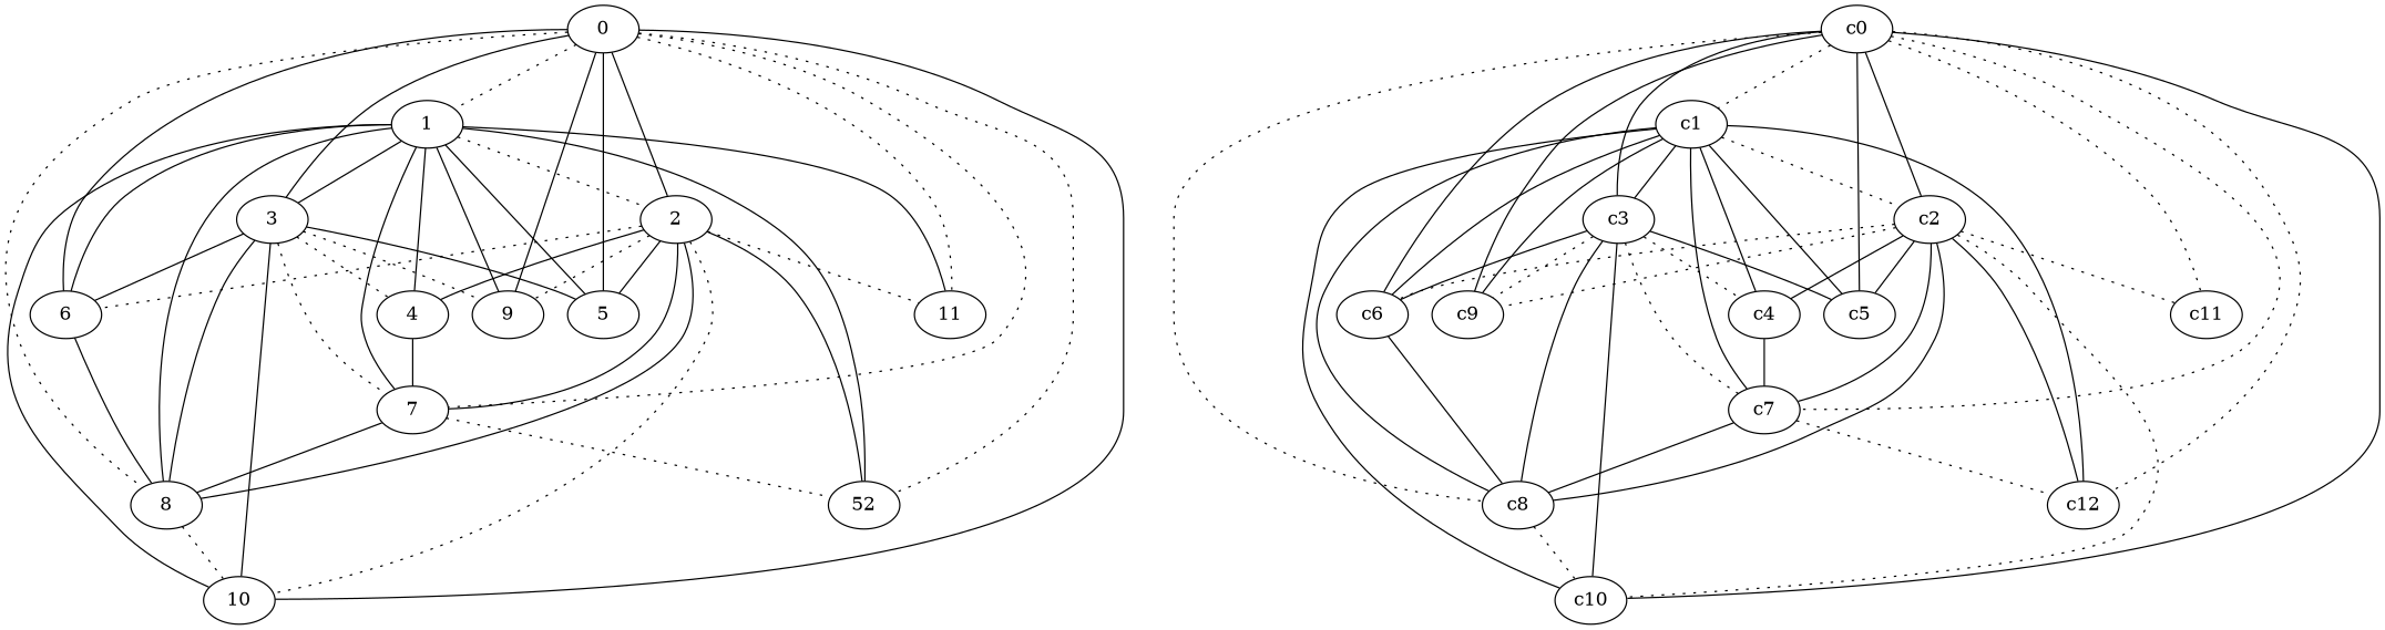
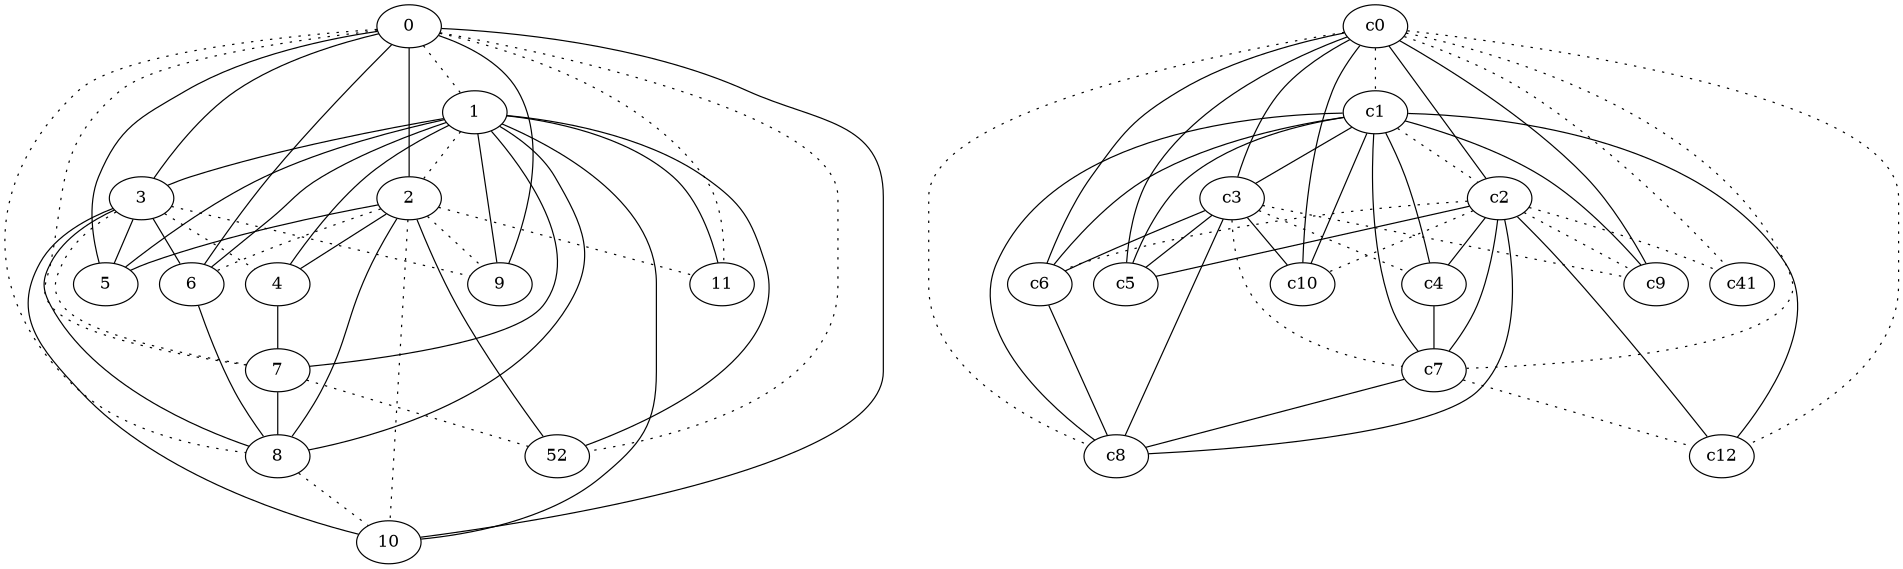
  graph {
    n1 [label=0]
    n2 [label=1]
    n3 [label=2]
    n4 [label=3]
    n5 [label=5]
    n6 [label=6]
    n7 [label=7]
    n8 [label=8]
    n9 [label=9]
    n10 [label=10]
    n11 [label=11]
    n12 [label=52]
    n13 [label=4]
    c0
    c1
    c2
    c3
    c5
    c6
    c7
    c8
    c9
    c10
-   c11
+   c11 [label=c41]
    c12
    c4
    n1 -- n2 [style=dotted]
    n1 -- n3
    n1 -- n4
    n1 -- n5
    n1 -- n6
    n1 -- n7 [style=dotted]
    n1 -- n8 [style=dotted]
    n1 -- n9
    n1 -- n10
    n1 -- n11 [style=dotted]
    n1 -- n12 [style=dotted]
    n2 -- n3 [style=dotted]
    n2 -- n4
    n2 -- n5
    n2 -- n6
    n2 -- n7
    n2 -- n8
    n2 -- n9
    n2 -- n10
    n2 -- n11
    n2 -- n12
    n2 -- n13
    n3 -- n5
    n3 -- n6 [style=dotted]
-   n3 -- n7
    n3 -- n8
    n3 -- n9 [style=dotted]
    n3 -- n10 [style=dotted]
    n3 -- n11 [style=dotted]
    n3 -- n12
    n3 -- n13
    n4 -- n5
    n4 -- n6
    n4 -- n7 [style=dotted]
    n4 -- n8
    n4 -- n9 [style=dotted]
    n4 -- n10
    n4 -- n13 [style=dotted]
    n6 -- n8
    n7 -- n8
    n7 -- n12 [style=dotted]
    n8 -- n10 [style=dotted]
    n13 -- n7
    c0 -- c1 [style=dotted]
    c0 -- c2
    c0 -- c3
    c0 -- c5
    c0 -- c6
    c0 -- c7 [style=dotted]
    c0 -- c8 [style=dotted]
    c0 -- c9
    c0 -- c10
    c0 -- c11 [style=dotted]
    c0 -- c12 [style=dotted]
    c1 -- c2 [style=dotted]
    c1 -- c3
    c1 -- c5
    c1 -- c6
    c1 -- c7
    c1 -- c8
    c1 -- c9
    c1 -- c10
    c1 -- c12
    c1 -- c4
    c2 -- c5
    c2 -- c6 [style=dotted]
    c2 -- c7
    c2 -- c8
    c2 -- c9 [style=dotted]
    c2 -- c10 [style=dotted]
    c2 -- c11 [style=dotted]
    c2 -- c12
    c2 -- c4
    c3 -- c5
    c3 -- c6
    c3 -- c7 [style=dotted]
    c3 -- c8
    c3 -- c9 [style=dotted]
    c3 -- c10
    c3 -- c4 [style=dotted]
    c6 -- c8
    c7 -- c8
    c7 -- c12 [style=dotted]
-   c8 -- c10 [style=dotted]
    c4 -- c7
  }
